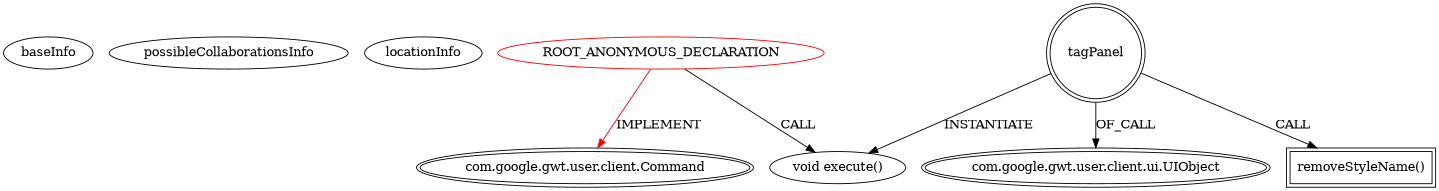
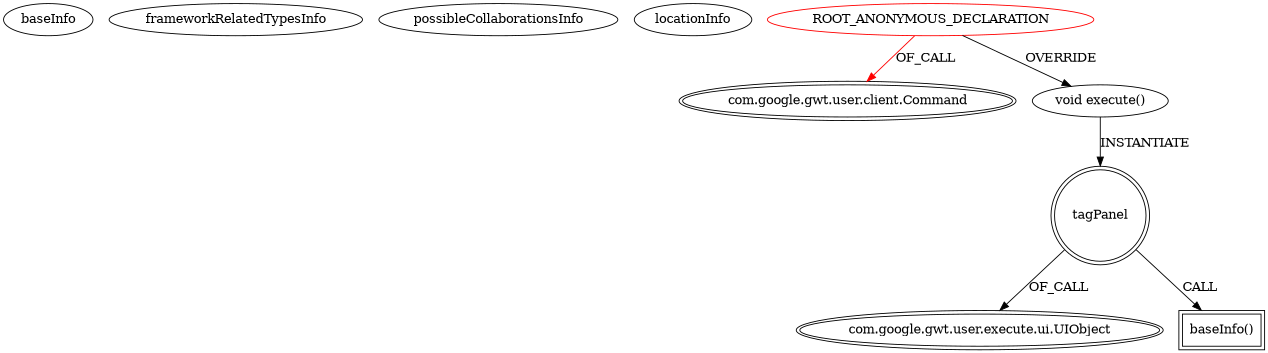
  digraph {
    baseInfo [category=extension_graph graphId=1055 isAnonymous=true possibleRelation=false]
+   frameworkRelatedTypesInfo [0="com.google.gwt.user.client.Command"]
    possibleCollaborationsInfo
    locationInfo [contextSignature="void EditView()" filePath="/cbopp-gwt-taglist/gwt-taglist-master/src/test/java/com/virilis_software/gwt/taglist/client/samples/EditView.java" graphId=1055 projectName="cbopp-gwt-taglist"]
    n5 [color=red isFrameworkType=false label=ROOT_ANONYMOUS_DECLARATION vertexType=ROOT_ANONYMOUS_DECLARATION]
    n6 [isFrameworkType=true label="com.google.gwt.user.client.Command" peripheries=2 vertexType=FRAMEWORK_INTERFACE_TYPE]
    n7 [isFrameworkType=false label="void execute()" shape=ellipse vertexType=OVERRIDING_METHOD_DECLARATION]
    n8 [isFrameworkType=true label=tagPanel peripheries=2 shape=circle vertexType=VARIABLE_EXPRESION]
-   n9 [isFrameworkType=true label="com.google.gwt.user.client.ui.UIObject" peripheries=2 vertexType=FRAMEWORK_CLASS_TYPE]
-   n10 [isFrameworkType=true label="removeStyleName()" peripheries=2 shape=box vertexType=INSIDE_CALL]
-   n5 -> n6 [color=red label=IMPLEMENT]
-   n5 -> n7 [label=CALL]
-   n8 -> n7 [label=INSTANTIATE]
+   n9 [isFrameworkType=true label="com.google.gwt.user.execute.ui.UIObject" peripheries=2 vertexType=FRAMEWORK_CLASS_TYPE]
+   n10 [isFrameworkType=true label="baseInfo()" peripheries=2 shape=box vertexType=INSIDE_CALL]
+   n5 -> n6 [color=red label=OF_CALL]
+   n5 -> n7 [label=OVERRIDE]
+   n7 -> n8 [label=INSTANTIATE]
    n8 -> n9 [label=OF_CALL]
    n8 -> n10 [label=CALL]
  }
